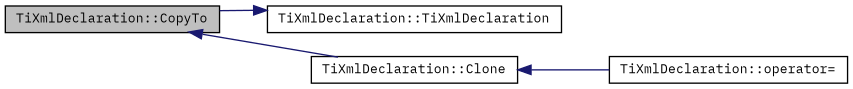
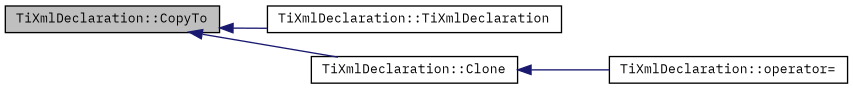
  digraph {
    fontname="IBM Plex Mono"
    rankdir=LR
    node [color=black fillcolor=white fontname="IBM Plex Mono" fontsize=10 shape=record style=filled]
    edge [color=midnightblue dir=back fontname="IBM Plex Mono" fontsize=10 labelfontname=Helvetica labelfontsize=10 style=solid]
    n1 [fillcolor=grey75 fontcolor=black height=0.2 label="TiXmlDeclaration::CopyTo" width=0.4]
    n2 [height=0.2 label="TiXmlDeclaration::TiXmlDeclaration" width=0.4]
    n3 [height=0.2 label="TiXmlDeclaration::Clone" width=0.4]
    n4 [height=0.2 label="TiXmlDeclaration::operator=" width=0.4]
-   n2 -> n1
+   n1 -> n2
    n1 -> n3
    n3 -> n4
  }
